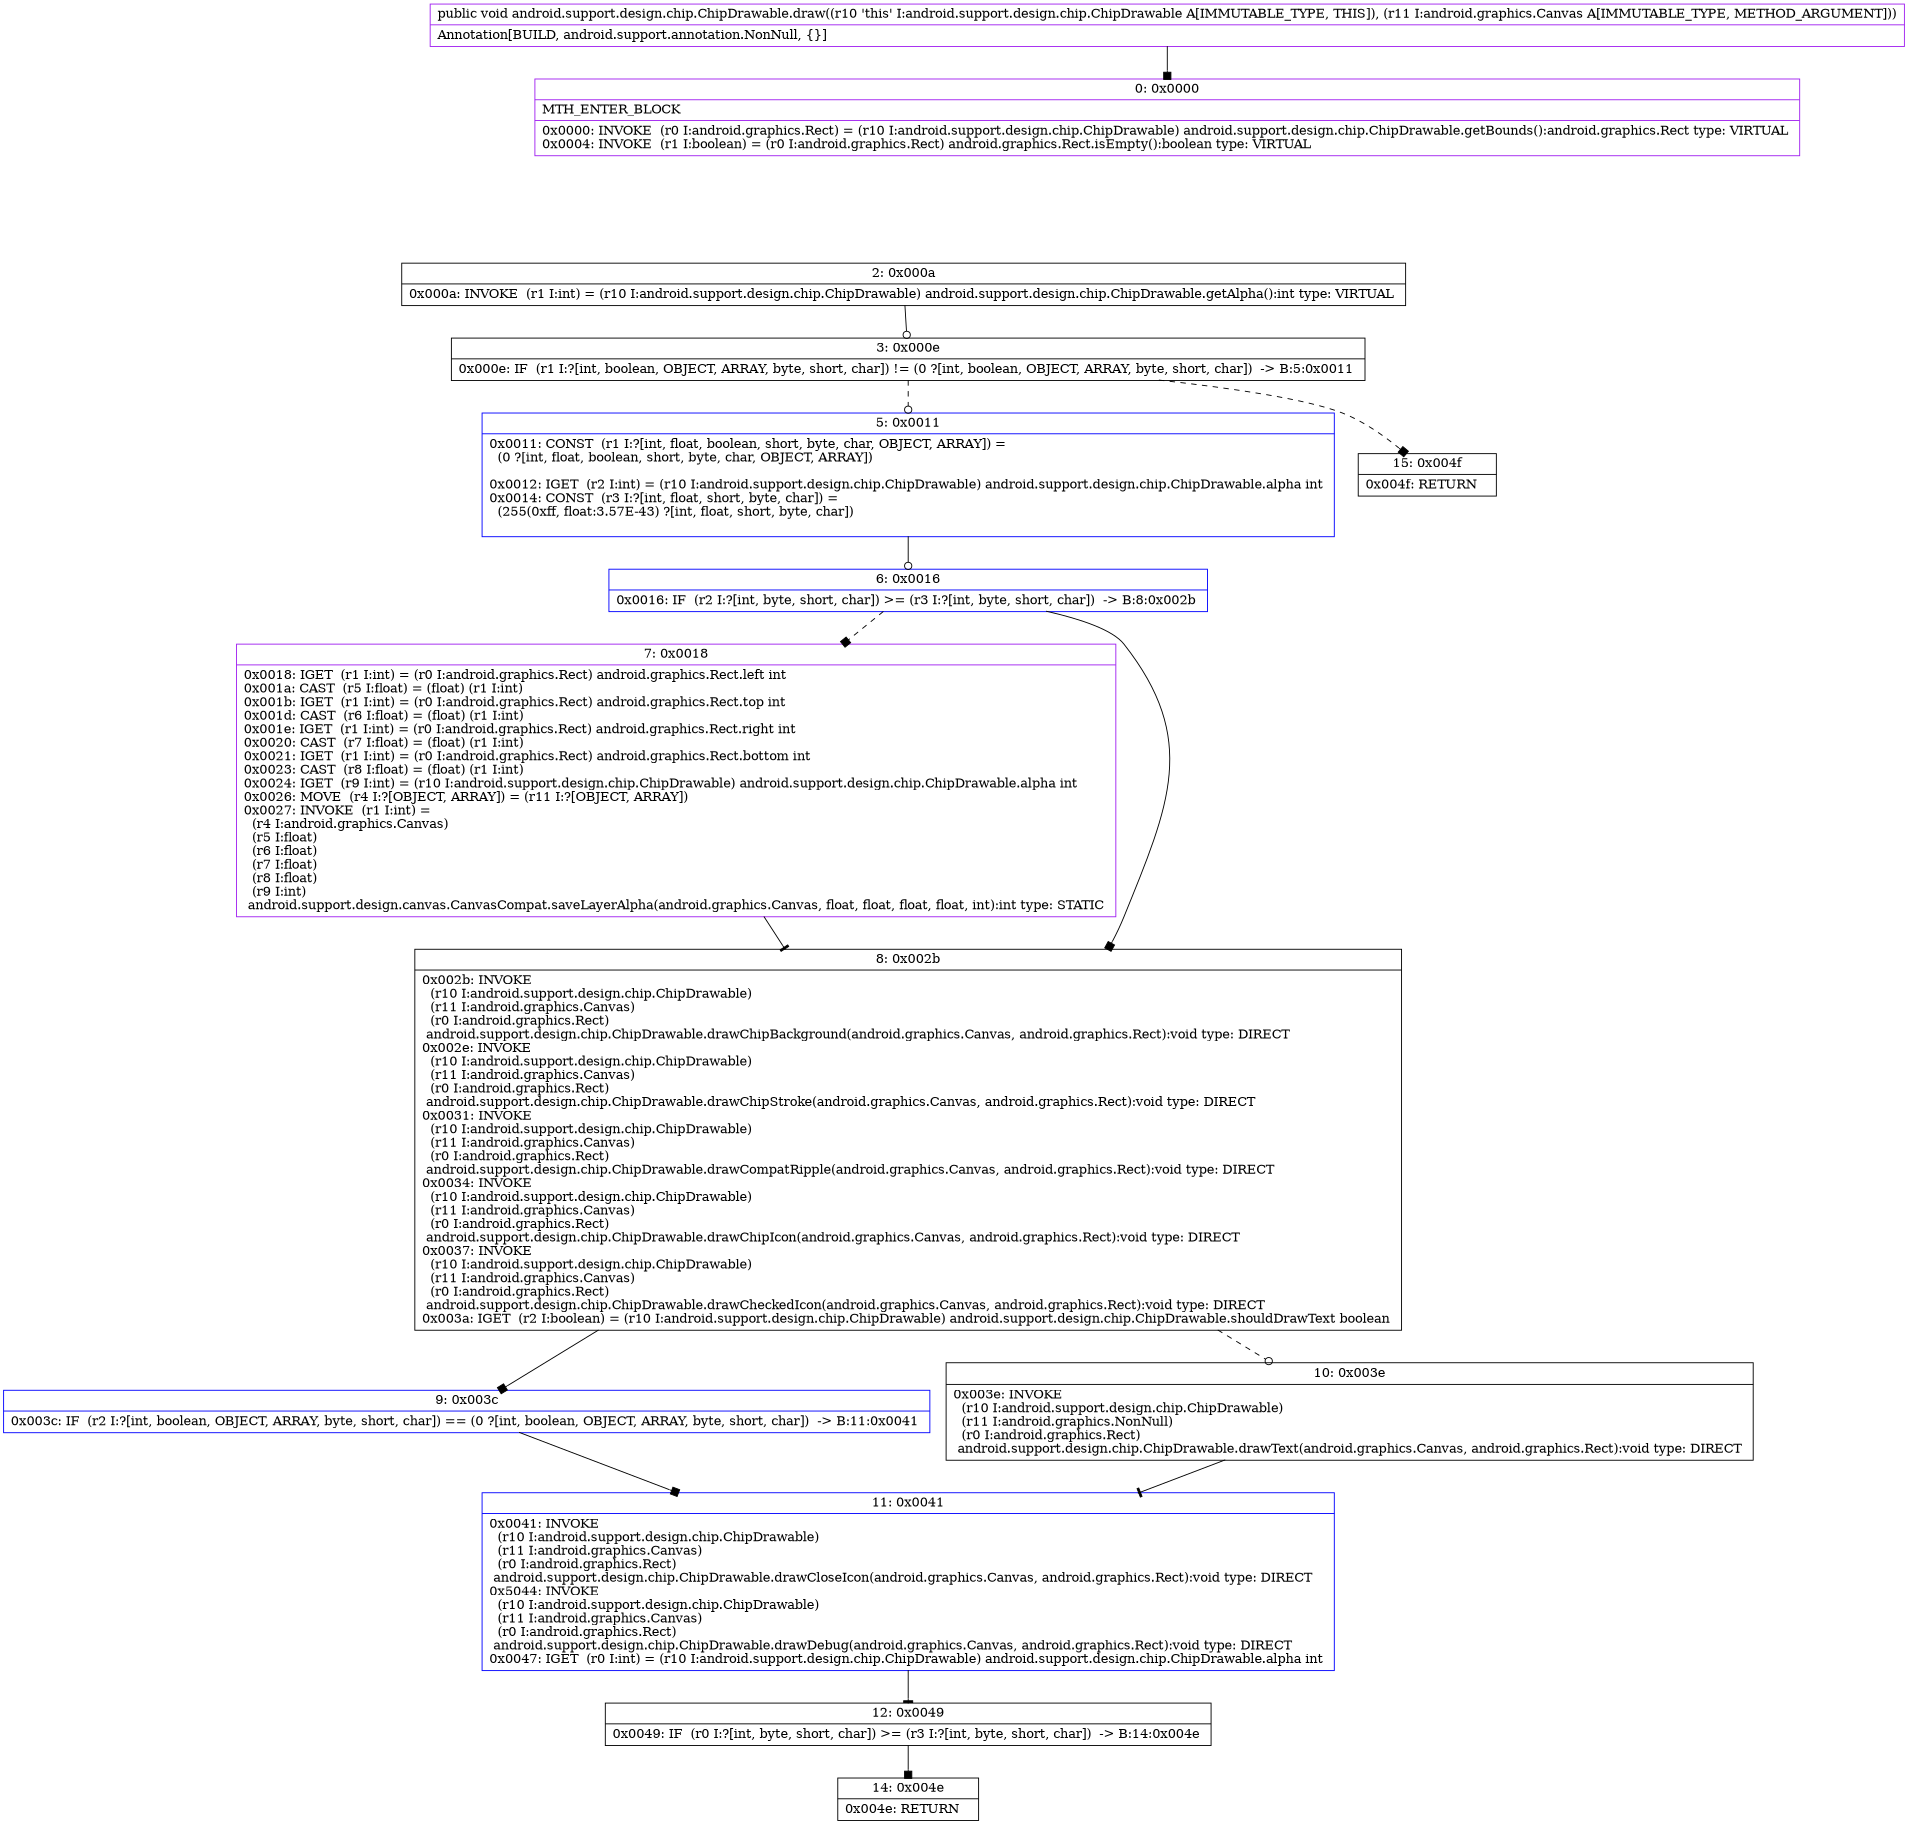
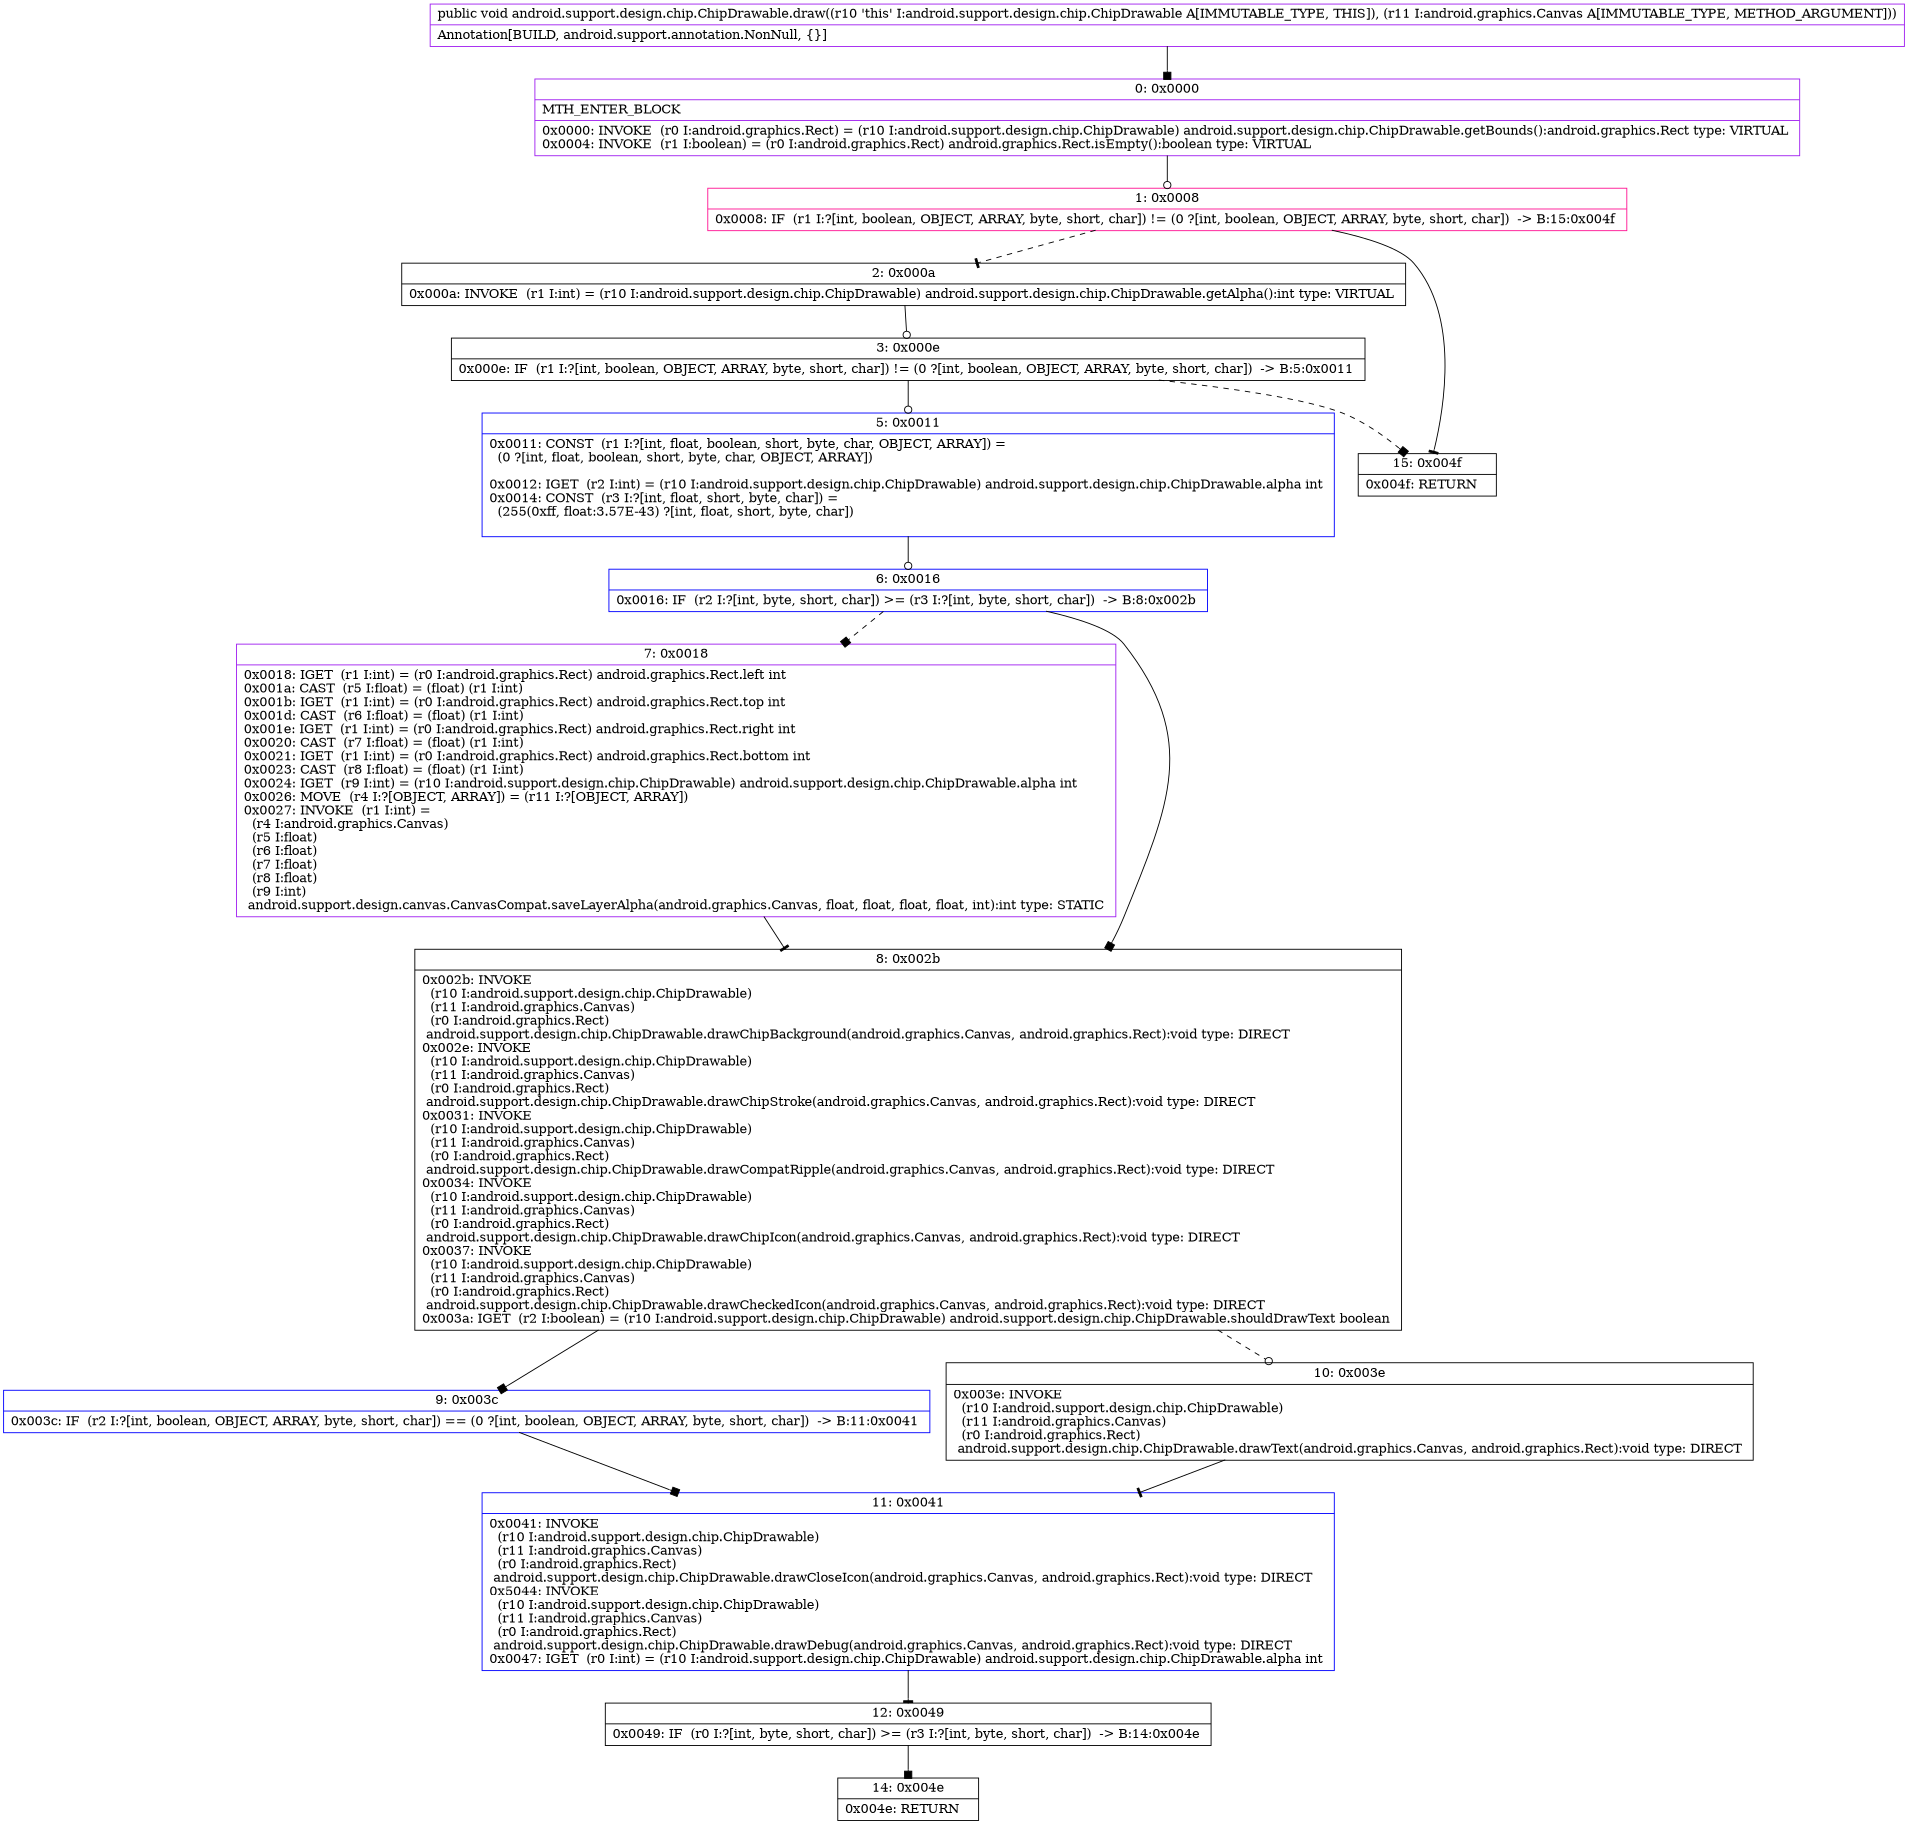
  digraph {
    node [color=black shape=record]
    edge [arrowhead=box]
    n1 [color=purple label="{0\:\ 0x0000|MTH_ENTER_BLOCK\l|0x0000: INVOKE  (r0 I:android.graphics.Rect) = (r10 I:android.support.design.chip.ChipDrawable) android.support.design.chip.ChipDrawable.getBounds():android.graphics.Rect type: VIRTUAL \l0x0004: INVOKE  (r1 I:boolean) = (r0 I:android.graphics.Rect) android.graphics.Rect.isEmpty():boolean type: VIRTUAL \l}"]
+   n2 [color=deeppink label="{1\:\ 0x0008|0x0008: IF  (r1 I:?[int, boolean, OBJECT, ARRAY, byte, short, char]) != (0 ?[int, boolean, OBJECT, ARRAY, byte, short, char])  \-\> B:15:0x004f \l}"]
    n3 [label="{2\:\ 0x000a|0x000a: INVOKE  (r1 I:int) = (r10 I:android.support.design.chip.ChipDrawable) android.support.design.chip.ChipDrawable.getAlpha():int type: VIRTUAL \l}"]
    n4 [label="{15\:\ 0x004f|0x004f: RETURN   \l}"]
    n5 [label="{3\:\ 0x000e|0x000e: IF  (r1 I:?[int, boolean, OBJECT, ARRAY, byte, short, char]) != (0 ?[int, boolean, OBJECT, ARRAY, byte, short, char])  \-\> B:5:0x0011 \l}"]
    n6 [color=blue label="{5\:\ 0x0011|0x0011: CONST  (r1 I:?[int, float, boolean, short, byte, char, OBJECT, ARRAY]) = \l  (0 ?[int, float, boolean, short, byte, char, OBJECT, ARRAY])\l \l0x0012: IGET  (r2 I:int) = (r10 I:android.support.design.chip.ChipDrawable) android.support.design.chip.ChipDrawable.alpha int \l0x0014: CONST  (r3 I:?[int, float, short, byte, char]) = \l  (255(0xff, float:3.57E\-43) ?[int, float, short, byte, char])\l \l}"]
    n7 [color=blue label="{6\:\ 0x0016|0x0016: IF  (r2 I:?[int, byte, short, char]) \>= (r3 I:?[int, byte, short, char])  \-\> B:8:0x002b \l}"]
    n8 [color=purple label="{7\:\ 0x0018|0x0018: IGET  (r1 I:int) = (r0 I:android.graphics.Rect) android.graphics.Rect.left int \l0x001a: CAST  (r5 I:float) = (float) (r1 I:int) \l0x001b: IGET  (r1 I:int) = (r0 I:android.graphics.Rect) android.graphics.Rect.top int \l0x001d: CAST  (r6 I:float) = (float) (r1 I:int) \l0x001e: IGET  (r1 I:int) = (r0 I:android.graphics.Rect) android.graphics.Rect.right int \l0x0020: CAST  (r7 I:float) = (float) (r1 I:int) \l0x0021: IGET  (r1 I:int) = (r0 I:android.graphics.Rect) android.graphics.Rect.bottom int \l0x0023: CAST  (r8 I:float) = (float) (r1 I:int) \l0x0024: IGET  (r9 I:int) = (r10 I:android.support.design.chip.ChipDrawable) android.support.design.chip.ChipDrawable.alpha int \l0x0026: MOVE  (r4 I:?[OBJECT, ARRAY]) = (r11 I:?[OBJECT, ARRAY]) \l0x0027: INVOKE  (r1 I:int) = \l  (r4 I:android.graphics.Canvas)\l  (r5 I:float)\l  (r6 I:float)\l  (r7 I:float)\l  (r8 I:float)\l  (r9 I:int)\l android.support.design.canvas.CanvasCompat.saveLayerAlpha(android.graphics.Canvas, float, float, float, float, int):int type: STATIC \l}"]
    n9 [label="{8\:\ 0x002b|0x002b: INVOKE  \l  (r10 I:android.support.design.chip.ChipDrawable)\l  (r11 I:android.graphics.Canvas)\l  (r0 I:android.graphics.Rect)\l android.support.design.chip.ChipDrawable.drawChipBackground(android.graphics.Canvas, android.graphics.Rect):void type: DIRECT \l0x002e: INVOKE  \l  (r10 I:android.support.design.chip.ChipDrawable)\l  (r11 I:android.graphics.Canvas)\l  (r0 I:android.graphics.Rect)\l android.support.design.chip.ChipDrawable.drawChipStroke(android.graphics.Canvas, android.graphics.Rect):void type: DIRECT \l0x0031: INVOKE  \l  (r10 I:android.support.design.chip.ChipDrawable)\l  (r11 I:android.graphics.Canvas)\l  (r0 I:android.graphics.Rect)\l android.support.design.chip.ChipDrawable.drawCompatRipple(android.graphics.Canvas, android.graphics.Rect):void type: DIRECT \l0x0034: INVOKE  \l  (r10 I:android.support.design.chip.ChipDrawable)\l  (r11 I:android.graphics.Canvas)\l  (r0 I:android.graphics.Rect)\l android.support.design.chip.ChipDrawable.drawChipIcon(android.graphics.Canvas, android.graphics.Rect):void type: DIRECT \l0x0037: INVOKE  \l  (r10 I:android.support.design.chip.ChipDrawable)\l  (r11 I:android.graphics.Canvas)\l  (r0 I:android.graphics.Rect)\l android.support.design.chip.ChipDrawable.drawCheckedIcon(android.graphics.Canvas, android.graphics.Rect):void type: DIRECT \l0x003a: IGET  (r2 I:boolean) = (r10 I:android.support.design.chip.ChipDrawable) android.support.design.chip.ChipDrawable.shouldDrawText boolean \l}"]
    n10 [color=blue label="{9\:\ 0x003c|0x003c: IF  (r2 I:?[int, boolean, OBJECT, ARRAY, byte, short, char]) == (0 ?[int, boolean, OBJECT, ARRAY, byte, short, char])  \-\> B:11:0x0041 \l}"]
-   n11 [label="{10\:\ 0x003e|0x003e: INVOKE  \l  (r10 I:android.support.design.chip.ChipDrawable)\l  (r11 I:android.graphics.NonNull)\l  (r0 I:android.graphics.Rect)\l android.support.design.chip.ChipDrawable.drawText(android.graphics.Canvas, android.graphics.Rect):void type: DIRECT \l}"]
+   n11 [label="{10\:\ 0x003e|0x003e: INVOKE  \l  (r10 I:android.support.design.chip.ChipDrawable)\l  (r11 I:android.graphics.Canvas)\l  (r0 I:android.graphics.Rect)\l android.support.design.chip.ChipDrawable.drawText(android.graphics.Canvas, android.graphics.Rect):void type: DIRECT \l}"]
    n12 [color=blue label="{11\:\ 0x0041|0x0041: INVOKE  \l  (r10 I:android.support.design.chip.ChipDrawable)\l  (r11 I:android.graphics.Canvas)\l  (r0 I:android.graphics.Rect)\l android.support.design.chip.ChipDrawable.drawCloseIcon(android.graphics.Canvas, android.graphics.Rect):void type: DIRECT \l0x5044: INVOKE  \l  (r10 I:android.support.design.chip.ChipDrawable)\l  (r11 I:android.graphics.Canvas)\l  (r0 I:android.graphics.Rect)\l android.support.design.chip.ChipDrawable.drawDebug(android.graphics.Canvas, android.graphics.Rect):void type: DIRECT \l0x0047: IGET  (r0 I:int) = (r10 I:android.support.design.chip.ChipDrawable) android.support.design.chip.ChipDrawable.alpha int \l}"]
    n13 [label="{12\:\ 0x0049|0x0049: IF  (r0 I:?[int, byte, short, char]) \>= (r3 I:?[int, byte, short, char])  \-\> B:14:0x004e \l}"]
    n14 [label="{14\:\ 0x004e|0x004e: RETURN   \l}"]
    n15 [color=purple label="{public void android.support.design.chip.ChipDrawable.draw((r10 'this' I:android.support.design.chip.ChipDrawable A[IMMUTABLE_TYPE, THIS]), (r11 I:android.graphics.Canvas A[IMMUTABLE_TYPE, METHOD_ARGUMENT]))  | Annotation[BUILD, android.support.annotation.NonNull, \{\}]\l}"]
+   n1 -> n2 [arrowhead=odot]
+   n2 -> n3 [arrowhead=tee style=dashed]
+   n2 -> n4 [arrowhead=tee]
    n3 -> n5 [arrowhead=odot]
    n5 -> n4 [style=dashed]
-   n5 -> n6 [arrowhead=odot style=dashed]
+   n5 -> n6 [arrowhead=odot]
    n6 -> n7 [arrowhead=odot]
    n7 -> n8 [style=dashed]
    n7 -> n9
    n8 -> n9 [arrowhead=tee]
    n9 -> n10
    n9 -> n11 [arrowhead=odot style=dashed]
    n10 -> n12
    n11 -> n12 [arrowhead=tee]
    n12 -> n13 [arrowhead=tee]
    n13 -> n14
    n15 -> n1
  }
